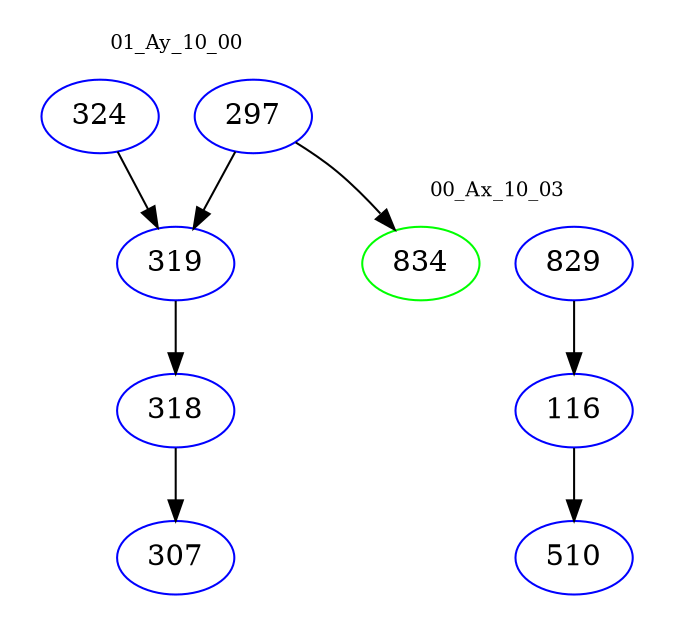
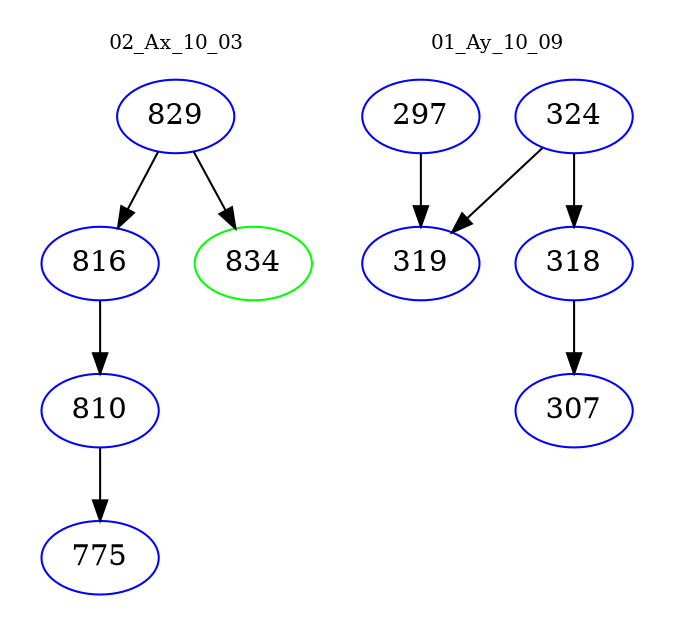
  digraph {
    node [color=blue]
    edge [color=black]
-   n1 [label=116]
-   n2 [label=510]
+   n1 [label=816]
+   n2 [label=810]
    n3 [label=829]
+   n4 [label=775]
    n5 [color=green label=834]
    n6 [label=324]
    n7 [label=319]
    n8 [label=318]
    n9 [label=297]
    n10 [label=307]
    subgraph cluster_1 {
      color=white
      fontsize=10
-     label="00_Ax_10_03"
+     label="02_Ax_10_03"
      n1
      n2
      n3
+     n4
      n5
    }
    subgraph cluster_2 {
      color=white
      fontsize=10
-     label="01_Ay_10_00"
+     label="01_Ay_10_09"
      n6
      n7
      n8
      n9
      n10
    }
    n1 -> n2
+   n2 -> n4
    n3 -> n1
-   n9 -> n5
+   n3 -> n5
    n6 -> n7
-   n7 -> n8
+   n6 -> n8
    n8 -> n10
    n9 -> n7
  }
